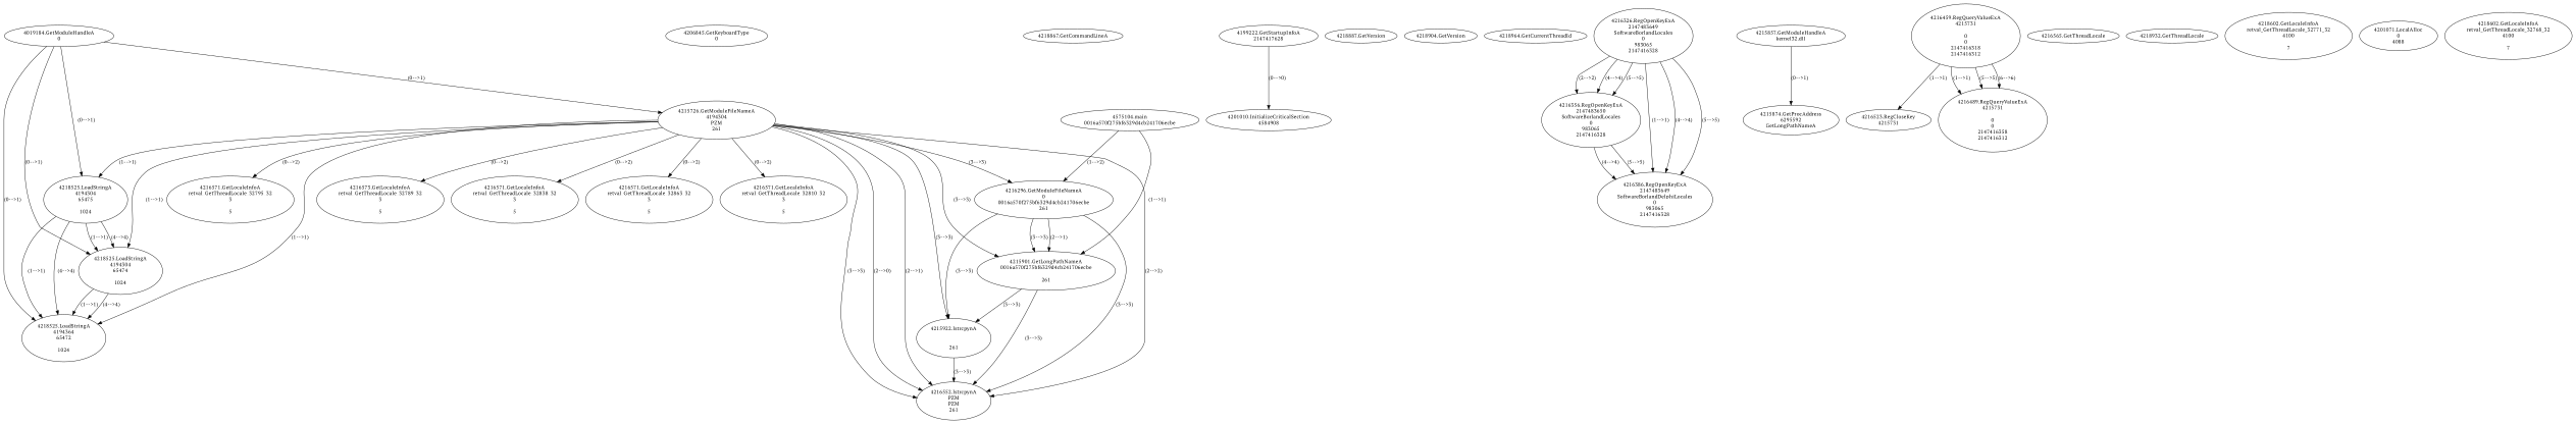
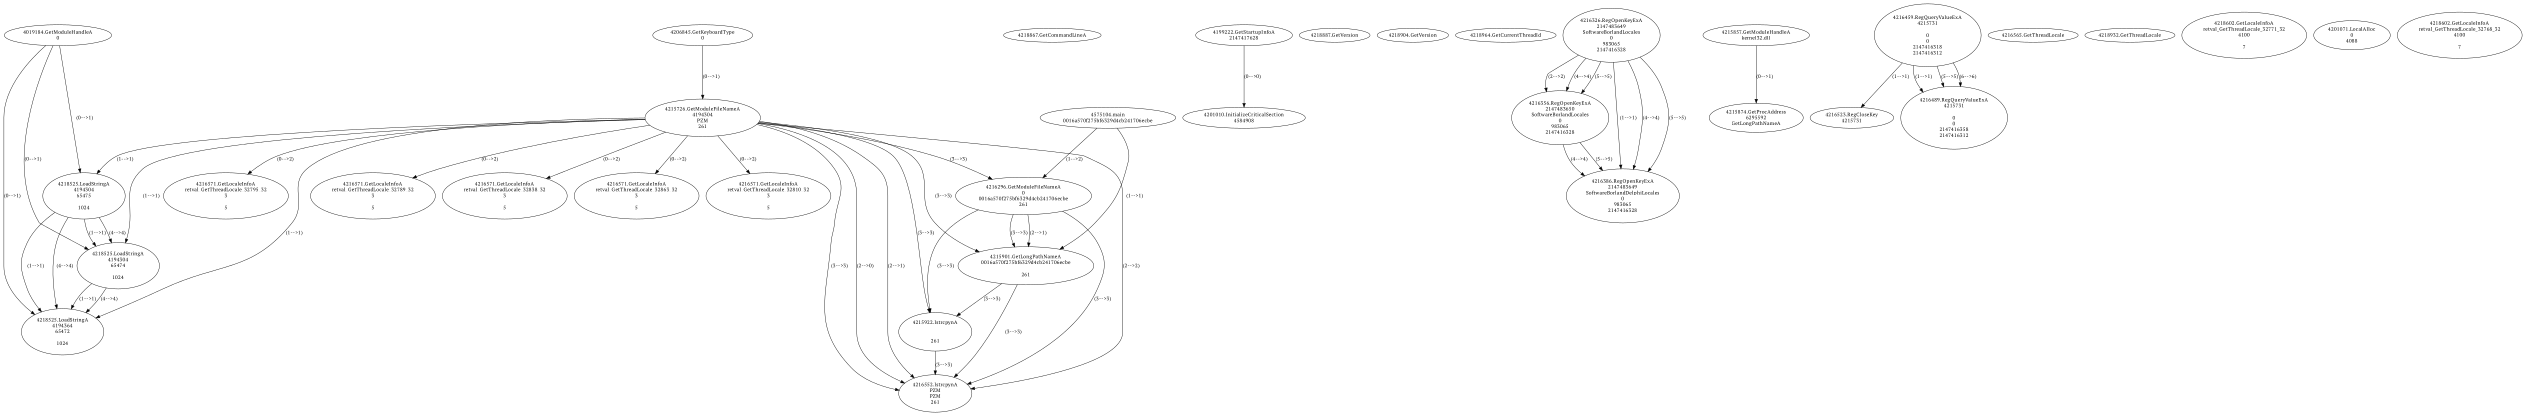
  digraph {
    fontname="PT Serif"
    node [fontname="PT Serif"]
    edge [fontname="PT Serif"]
    n1 [label="4575104.main\n0016a570f275bf6329d4cb241706ecbe"]
    n2 [label="4216296.GetModuleFileNameA\n0\n0016a570f275bf6329d4cb241706ecbe\n261"]
    n3 [label="4215901.GetLongPathNameA\n0016a570f275bf6329d4cb241706ecbe\n\n261"]
    n4 [label="4215922.lstrcpynA\n\n\n261"]
    n5 [label="4216552.lstrcpynA\nPZM\nPZM\n261"]
    n6 [label="4019184.GetModuleHandleA\n0"]
    n7 [label="4215726.GetModuleFileNameA\n4194304\nPZM\n261"]
    n8 [label="4218525.LoadStringA\n4194304\n65475\n\n1024"]
    n9 [label="4218525.LoadStringA\n4194304\n65474\n\n1024"]
    n10 [label="4218525.LoadStringA\n4194364\n65472\n\n1024"]
-   n11 [label="4216573.GetLocaleInfoA\nretval_GetThreadLocale_32789_32\n3\n\n5"]
+   n11 [label="4216571.GetLocaleInfoA\nretval_GetThreadLocale_32789_32\n3\n\n5"]
    n12 [label="4216571.GetLocaleInfoA\nretval_GetThreadLocale_32838_32\n3\n\n5"]
    n13 [label="4216571.GetLocaleInfoA\nretval_GetThreadLocale_32863_32\n3\n\n5"]
    n14 [label="4216571.GetLocaleInfoA\nretval_GetThreadLocale_32810_32\n3\n\n5"]
    n15 [label="4216571.GetLocaleInfoA\nretval_GetThreadLocale_32795_32\n3\n\n5"]
    n16 [label="4206845.GetKeyboardType\n0"]
    n17 [label="4218867.GetCommandLineA\n"]
    n18 [label="4199222.GetStartupInfoA\n2147417628"]
    n19 [label="4201010.InitializeCriticalSection\n4584908"]
    n20 [label="4218887.GetVersion\n"]
    n21 [label="4218904.GetVersion\n"]
    n22 [label="4218964.GetCurrentThreadId\n"]
    n23 [label="4216326.RegOpenKeyExA\n2147483649\nSoftware\Borland\Locales\n0\n983065\n2147416328"]
    n24 [label="4216356.RegOpenKeyExA\n2147483650\nSoftware\Borland\Locales\n0\n983065\n2147416328"]
    n25 [label="4216386.RegOpenKeyExA\n2147483649\nSoftware\Borland\Delphi\Locales\n0\n983065\n2147416328"]
    n26 [label="4215857.GetModuleHandleA\nkernel32.dll"]
    n27 [label="4215874.GetProcAddress\n6295592\nGetLongPathNameA"]
    n28 [label="4216459.RegQueryValueExA\n4215731\n\n0\n0\n2147416318\n2147416312"]
    n29 [label="4216523.RegCloseKey\n4215731"]
    n30 [label="4216489.RegQueryValueExA\n4215731\n\n0\n0\n2147416358\n2147416312"]
    n31 [label="4216565.GetThreadLocale\n"]
    n32 [label="4218932.GetThreadLocale\n"]
    n33 [label="4218602.GetLocaleInfoA\nretval_GetThreadLocale_32771_32\n4100\n\n7"]
    n34 [label="4201071.LocalAlloc\n0\n4088"]
    n35 [label="4218602.GetLocaleInfoA\nretval_GetThreadLocale_32768_32\n4100\n\n7"]
    n1 -> n2 [label="(1-->2)"]
    n1 -> n3 [label="(1-->1)"]
    n2 -> n3 [label="(2-->1)"]
    n2 -> n3 [label="(3-->3)"]
    n2 -> n4 [label="(3-->3)"]
    n2 -> n5 [label="(3-->3)"]
    n3 -> n4 [label="(3-->3)"]
    n3 -> n5 [label="(3-->3)"]
    n4 -> n5 [label="(3-->3)"]
-   n6 -> n7 [label="(0-->1)"]
+   n16 -> n7 [label="(0-->1)"]
    n6 -> n8 [label="(0-->1)"]
    n6 -> n9 [label="(0-->1)"]
    n6 -> n10 [label="(0-->1)"]
    n7 -> n2 [label="(3-->3)"]
    n7 -> n3 [label="(3-->3)"]
    n7 -> n4 [label="(3-->3)"]
    n7 -> n5 [label="(2-->1)"]
    n7 -> n5 [label="(2-->2)"]
    n7 -> n5 [label="(3-->3)"]
    n7 -> n5 [label="(2-->0)"]
    n7 -> n8 [label="(1-->1)"]
    n7 -> n9 [label="(1-->1)"]
    n7 -> n10 [label="(1-->1)"]
    n7 -> n11 [label="(0-->2)"]
    n7 -> n12 [label="(0-->2)"]
    n7 -> n13 [label="(0-->2)"]
    n7 -> n14 [label="(0-->2)"]
    n7 -> n15 [label="(0-->2)"]
    n8 -> n9 [label="(1-->1)"]
    n8 -> n9 [label="(4-->4)"]
    n8 -> n10 [label="(1-->1)"]
    n8 -> n10 [label="(4-->4)"]
    n9 -> n10 [label="(1-->1)"]
    n9 -> n10 [label="(4-->4)"]
    n18 -> n19 [label="(0-->0)"]
    n23 -> n24 [label="(2-->2)"]
    n23 -> n24 [label="(4-->4)"]
    n23 -> n24 [label="(5-->5)"]
    n23 -> n25 [label="(1-->1)"]
    n23 -> n25 [label="(4-->4)"]
    n23 -> n25 [label="(5-->5)"]
    n24 -> n25 [label="(4-->4)"]
    n24 -> n25 [label="(5-->5)"]
    n26 -> n27 [label="(0-->1)"]
    n28 -> n29 [label="(1-->1)"]
    n28 -> n30 [label="(1-->1)"]
    n28 -> n30 [label="(5-->5)"]
    n28 -> n30 [label="(6-->6)"]
  }
